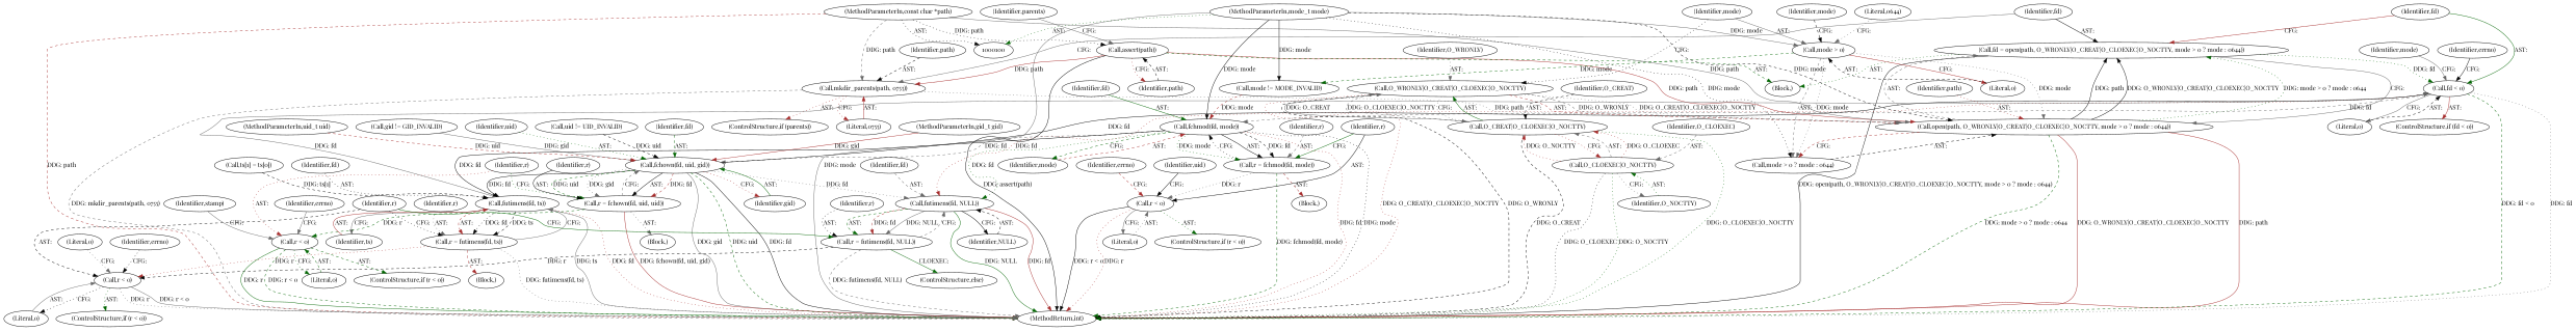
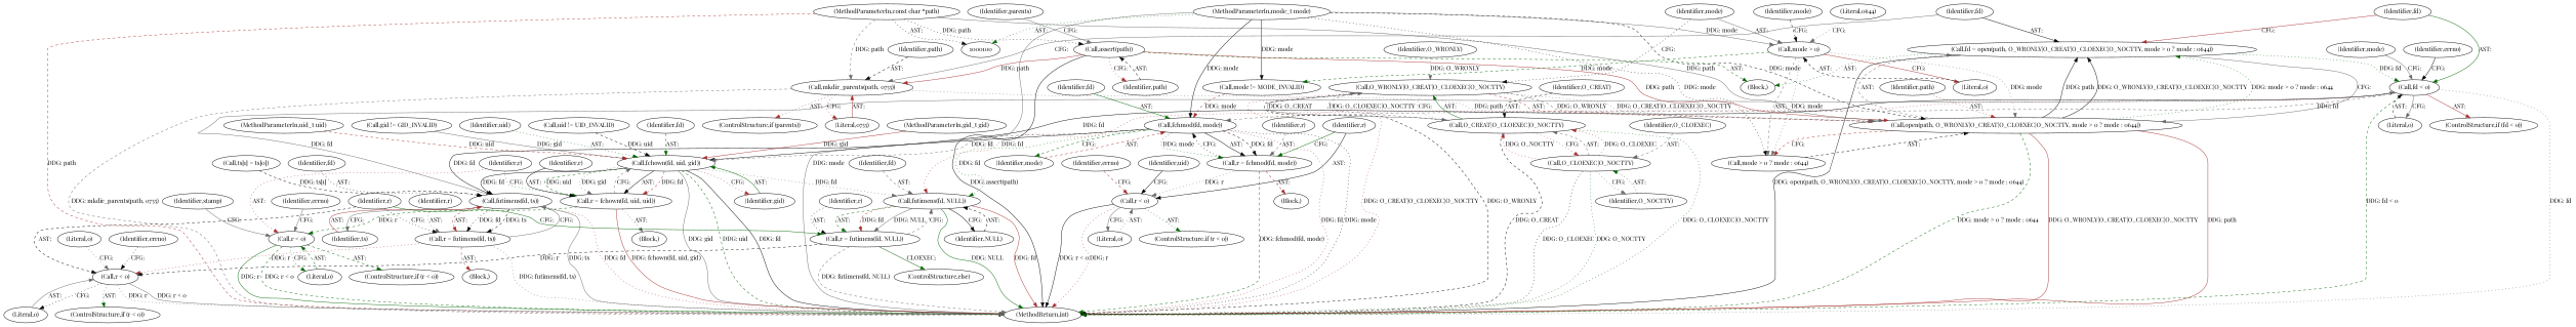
  digraph {
    fontname="Playfair Display"
    node [fontname="Playfair Display"]
    edge [color=gray40 fontname="Playfair Display" style=solid]
    n1 [label="(Call,fd = open(path, O_WRONLY|O_CREAT|O_CLOEXEC|O_NOCTTY, mode > 0 ? mode : 0644))"]
    n2 [label="(Call,open(path, O_WRONLY|O_CREAT|O_CLOEXEC|O_NOCTTY, mode > 0 ? mode : 0644))"]
    n3 [label="(Call,fd < 0)"]
    n4 [label="(Block,)"]
    n5 [label="(MethodReturn,int)"]
    n6 [label="(Call,mode > 0 ? mode : 0644)"]
    n7 [label="(Call,fchmod(fd, mode))"]
    n8 [label="(Call,fchown(fd, uid, gid))"]
    n9 [label="(Call,futimens(fd, NULL))"]
    n10 [label="(Literal,0)"]
    n11 [label="(ControlStructure,if (fd < 0))"]
    n12 [label="(Call,mkdir_parents(path, 0755))"]
    n13 [label="(ControlStructure,if (parents))"]
    n14 [label="(Literal,0755)"]
    n15 [label="(Call,assert(path))"]
    n16 [label="(Identifier,path)"]
    n17 [label="(MethodParameterIn,const char *path)"]
    1000100
    n19 [label="(Call,O_WRONLY|O_CREAT|O_CLOEXEC|O_NOCTTY)"]
    n20 [label="(Call,O_CREAT|O_CLOEXEC|O_NOCTTY)"]
    n21 [label="(Call,O_CLOEXEC|O_NOCTTY)"]
    n22 [label="(Identifier,O_NOCTTY)"]
    n23 [label="(Call,mode > 0)"]
    n24 [label="(Literal,0)"]
    n25 [label="(Call,mode != MODE_INVALID)"]
    n26 [label="(MethodParameterIn,mode_t mode)"]
    n27 [label="(Call,futimens(fd, ts))"]
    n28 [label="(Call,r = fchmod(fd, mode))"]
    n29 [label="(Identifier,mode)"]
    n30 [label="(Call,r = fchown(fd, uid, uid))"]
    n31 [label="(Identifier,gid)"]
    n32 [label="(Call,r = futimens(fd, ts))"]
    n33 [label="(Identifier,ts)"]
    n34 [label="(Call,r = futimens(fd, NULL))"]
    n35 [label="(Identifier,NULL)"]
    n36 [label="(Call,r < 0)"]
    n37 [label="(Block,)"]
    n38 [label="(ControlStructure,if (r < 0))"]
    n39 [label="(Literal,0)"]
    n40 [label="(Call,r < 0)"]
    n41 [label="(Block,)"]
    n42 [label="(Literal,0)"]
    n43 [label="(ControlStructure,if (r < 0))"]
    n44 [label="(Call,r < 0)"]
    n45 [label="(Block,)"]
    n46 [label="(Literal,0)"]
    n47 [label="(ControlStructure,if (r < 0))"]
    n48 [label="(ControlStructure,else)"]
    n49 [label="(Identifier,fd)"]
    n50 [label="(Identifier,r)"]
    n51 [label="(Call,gid != GID_INVALID)"]
    n52 [label="(Call,ts[1] = ts[0])"]
    n53 [label="(Identifier,uid)"]
    n54 [label="(Identifier,errno)"]
    n55 [label="(Identifier,fd)"]
    n56 [label="(Identifier,r)"]
    n57 [label="(Identifier,path)"]
    n58 [label="(Identifier,path)"]
    n59 [label="(Call,uid != UID_INVALID)"]
    n60 [label="(Literal,0)"]
    n61 [label="(Identifier,errno)"]
    n62 [label="(Identifier,errno)"]
    n63 [label="(Identifier,O_CLOEXEC)"]
    n64 [label="(Identifier,uid)"]
    n65 [label="(Identifier,errno)"]
    n66 [label="(Identifier,stamp)"]
    n67 [label="(Identifier,mode)"]
    n68 [label="(Identifier,fd)"]
    n69 [label="(Identifier,mode)"]
    n70 [label="(Identifier,r)"]
    n71 [label="(Identifier,fd)"]
    n72 [label="(Identifier,O_CREAT)"]
    n73 [label="(MethodParameterIn,gid_t gid)"]
    n74 [label="(Identifier,r)"]
    n75 [label="(Identifier,r)"]
    n76 [label="(Identifier,fd)"]
    n77 [label="(Identifier,r)"]
    n78 [label="(Literal,0644)"]
    n79 [label="(MethodParameterIn,uid_t uid)"]
    n80 [label="(Identifier,fd)"]
    n81 [label="(Identifier,r)"]
    n82 [label="(Identifier,parents)"]
    n83 [label="(Identifier,O_WRONLY)"]
    n84 [label="(Identifier,mode)"]
    n1 -> n2 [label="CFG: "]
    n1 -> n3 [color=darkgreen label="DDG: fd" style=dotted]
    n1 -> n4 [color=darkgreen label="AST: " style=dotted]
    n1 -> n5 [color=black label="DDG: open(path, O_WRONLY|O_CREAT|O_CLOEXEC|O_NOCTTY, mode > 0 ? mode : 0644)"]
    n2 -> n1 [label="AST: " style=dashed]
    n2 -> n1 [color=black label="DDG: path"]
    n2 -> n1 [color=black label="DDG: O_WRONLY|O_CREAT|O_CLOEXEC|O_NOCTTY"]
    n2 -> n1 [color=darkgreen label="DDG: mode > 0 ? mode : 0644" style=dotted]
    n2 -> n5 [color=brown label="DDG: O_WRONLY|O_CREAT|O_CLOEXEC|O_NOCTTY"]
    n2 -> n5 [color=brown label="DDG: path"]
    n2 -> n5 [color=darkgreen label="DDG: mode > 0 ? mode : 0644" style=dashed]
    n2 -> n6 [color=brown label="CFG: " style=dashed]
    n3 -> n5 [color=darkgreen label="DDG: fd < 0" style=dashed]
    n3 -> n5 [label="DDG: fd" style=dotted]
    n3 -> n7 [label="DDG: fd" style=dashed]
-   n8 -> n3 [color=black label="DDG: fd"]
+   n3 -> n8 [color=black label="DDG: fd"]
    n3 -> n9 [color=brown label="DDG: fd" style=dotted]
    n3 -> n10 [label="CFG: "]
    n3 -> n11 [color=brown label="AST: "]
    n6 -> n2 [color=black label="AST: " style=dashed]
    n7 -> n5 [color=brown label="DDG: fd" style=dotted]
    n7 -> n5 [color=black label="DDG: mode" style=dotted]
    n7 -> n8 [label="DDG: fd" style=dashed]
    n7 -> n9 [color=darkgreen label="DDG: fd" style=dotted]
    n7 -> n27 [color=black label="DDG: fd"]
    n7 -> n28 [color=black label="AST: "]
    n7 -> n28 [color=black label="DDG: fd" style=dashed]
    n7 -> n28 [color=darkgreen label="DDG: mode" style=dotted]
    n7 -> n29 [color=darkgreen label="CFG: " style=dashed]
    n8 -> n5 [label="DDG: gid"]
    n8 -> n5 [color=darkgreen label="DDG: uid" style=dashed]
    n8 -> n5 [color=black label="DDG: fd"]
    n8 -> n9 [label="DDG: fd" style=dotted]
    n8 -> n27 [color=black label="DDG: fd"]
    n8 -> n30 [color=black label="AST: "]
    n8 -> n30 [color=brown label="DDG: fd" style=dashed]
    n8 -> n30 [color=darkgreen label="DDG: uid" style=dashed]
    n8 -> n30 [label="DDG: gid" style=dotted]
    n8 -> n31 [color=brown label="CFG: " style=dotted]
    n9 -> n5 [color=darkgreen label="DDG: NULL"]
    n9 -> n5 [color=brown label="DDG: fd"]
    n9 -> n34 [color=darkgreen label="AST: " style=dashed]
    n9 -> n34 [color=brown label="DDG: fd" style=dashed]
    n9 -> n34 [label="DDG: NULL"]
    n9 -> n35 [color=black label="CFG: "]
    n10 -> n3 [color=black label="AST: " style=dashed]
    n12 -> n2 [label="DDG: path" style=dotted]
    n12 -> n5 [label="DDG: mkdir_parents(path, 0755)" style=dashed]
    n12 -> n13 [color=brown label="AST: " style=dotted]
    n12 -> n14 [color=brown label="CFG: " style=dotted]
    n14 -> n12 [color=brown label="AST: "]
    n15 -> n2 [color=brown label="DDG: path"]
    n15 -> n4 [color=darkgreen label="AST: " style=dashed]
    n15 -> n5 [color=black label="DDG: assert(path)"]
    n15 -> n12 [color=brown label="DDG: path"]
    n15 -> n16 [color=brown label="CFG: " style=dotted]
    n16 -> n15 [color=black label="AST: " style=dashed]
    n17 -> n2 [label="DDG: path"]
    n17 -> n5 [color=brown label="DDG: path" style=dashed]
    n17 -> n12 [label="DDG: path" style=dashed]
    n17 -> n15 [color=black label="DDG: path" style=dotted]
    n17 -> 1000100 [color=black label="AST: " style=dotted]
    n19 -> n2 [color=brown label="AST: " style=dashed]
    n19 -> n2 [label="DDG: O_WRONLY" style=dashed]
    n19 -> n2 [label="DDG: O_CREAT|O_CLOEXEC|O_NOCTTY" style=dotted]
    n19 -> n5 [color=brown label="DDG: O_CREAT|O_CLOEXEC|O_NOCTTY" style=dotted]
    n19 -> n5 [color=black label="DDG: O_WRONLY" style=dashed]
    n19 -> n20 [label="CFG: " style=dotted]
    n20 -> n5 [color=darkgreen label="DDG: O_CLOEXEC|O_NOCTTY" style=dotted]
    n20 -> n5 [color=black label="DDG: O_CREAT" style=dashed]
    n20 -> n19 [color=darkgreen label="AST: "]
    n20 -> n19 [label="DDG: O_CREAT"]
    n20 -> n19 [label="DDG: O_CLOEXEC|O_NOCTTY" style=dashed]
    n20 -> n21 [color=brown label="CFG: " style=dotted]
    n21 -> n5 [color=black label="DDG: O_CLOEXEC" style=dotted]
    n21 -> n5 [color=darkgreen label="DDG: O_NOCTTY" style=dotted]
    n21 -> n20 [label="AST: " style=dashed]
    n21 -> n20 [color=brown label="DDG: O_CLOEXEC" style=dotted]
    n21 -> n20 [color=brown label="DDG: O_NOCTTY" style=dotted]
    n21 -> n22 [label="CFG: " style=dotted]
    n22 -> n21 [color=darkgreen label="AST: " style=dotted]
    n23 -> n2 [label="DDG: mode" style=dotted]
    n23 -> n6 [label="AST: " style=dashed]
    n23 -> n6 [label="DDG: mode" style=dotted]
    n23 -> n24 [color=brown label="CFG: "]
    n23 -> n25 [color=darkgreen label="DDG: mode" style=dashed]
    n24 -> n23 [color=black label="AST: " style=dashed]
    n25 -> n7 [color=brown label="DDG: mode" style=dashed]
    n26 -> n2 [color=black label="DDG: mode" style=dashed]
    n26 -> n5 [label="DDG: mode"]
    n26 -> n6 [color=black label="DDG: mode" style=dotted]
    n26 -> n7 [color=black label="DDG: mode"]
    n26 -> 1000100 [color=darkgreen label="AST: " style=dotted]
    n26 -> n23 [label="DDG: mode"]
    n26 -> n25 [color=black label="DDG: mode"]
    n27 -> n3 [label="DDG: fd"]
    n27 -> n5 [label="DDG: ts"]
    n27 -> n5 [color=brown label="DDG: fd" style=dotted]
    n27 -> n32 [color=brown label="AST: " style=dashed]
    n27 -> n32 [color=black label="DDG: fd" style=dotted]
    n27 -> n32 [color=black label="DDG: ts" style=dashed]
    n27 -> n33 [label="CFG: "]
    n28 -> n5 [color=darkgreen label="DDG: fchmod(fd, mode)" style=dashed]
    n28 -> n7 [color=black label="CFG: " style=dotted]
    n28 -> n36 [label="DDG: r" style=dotted]
    n28 -> n37 [color=brown label="AST: " style=dashed]
    n29 -> n7 [color=brown label="AST: " style=dashed]
    n30 -> n5 [color=brown label="DDG: fchown(fd, uid, gid)"]
    n30 -> n8 [label="CFG: " style=dashed]
    n30 -> n40 [color=darkgreen label="DDG: r" style=dashed]
    n30 -> n41 [label="AST: " style=dotted]
    n31 -> n8 [color=darkgreen label="AST: "]
    n32 -> n5 [label="DDG: futimens(fd, ts)" style=dotted]
    n32 -> n27 [label="CFG: "]
    n32 -> n44 [color=brown label="DDG: r" style=dotted]
    n32 -> n45 [color=brown label="AST: " style=dashed]
    n33 -> n27 [color=brown label="AST: "]
    n34 -> n5 [label="DDG: futimens(fd, NULL)" style=dashed]
    n34 -> n9 [label="CFG: " style=dashed]
    n34 -> n44 [color=black label="DDG: r" style=dashed]
    n34 -> n48 [color=darkgreen label="CLOEXEC: "]
    n35 -> n9 [color=black label="AST: " style=dashed]
    n36 -> n5 [color=black label="DDG: r < 0"]
    n36 -> n5 [color=brown label="DDG: r" style=dotted]
    n36 -> n38 [color=darkgreen label="AST: " style=dotted]
    n36 -> n39 [label="CFG: "]
    n39 -> n36 [label="AST: " style=dotted]
    n40 -> n5 [color=darkgreen label="DDG: r < 0" style=dashed]
    n40 -> n5 [color=darkgreen label="DDG: r"]
    n40 -> n42 [color=darkgreen label="CFG: " style=dotted]
    n40 -> n43 [color=darkgreen label="AST: " style=dashed]
    n42 -> n40 [color=darkgreen label="AST: " style=dashed]
    n44 -> n5 [label="DDG: r" style=dotted]
    n44 -> n5 [label="DDG: r < 0"]
    n44 -> n46 [color=black label="CFG: " style=dotted]
    n44 -> n47 [color=darkgreen label="AST: " style=dotted]
    n46 -> n44 [label="AST: "]
    n49 -> n9 [label="AST: " style=dashed]
    n50 -> n28 [color=darkgreen label="CFG: "]
    n50 -> n36 [color=black label="AST: "]
    n51 -> n8 [label="DDG: gid"]
    n52 -> n27 [color=black label="DDG: ts[1]" style=dashed]
    n53 -> n8 [color=darkgreen label="AST: " style=dotted]
    n54 -> n3 [color=black label="CFG: "]
    n55 -> n7 [color=darkgreen label="AST: "]
    n56 -> n32 [color=black label="CFG: " style=dotted]
    n56 -> n34 [color=darkgreen label="CFG: "]
    n56 -> n44 [color=black label="AST: " style=dashed]
    n57 -> n2 [color=brown label="AST: " style=dotted]
    n58 -> n12 [color=black label="AST: " style=dashed]
    n59 -> n8 [color=black label="DDG: uid" style=dashed]
    n60 -> n44 [label="CFG: " style=dotted]
    n61 -> n36 [color=brown label="CFG: " style=dashed]
    n62 -> n40 [label="CFG: "]
    n63 -> n21 [label="AST: " style=dashed]
    n64 -> n36 [color=black label="CFG: "]
    n65 -> n44 [color=black label="CFG: " style=dotted]
    n66 -> n40 [label="CFG: "]
    n67 -> n19 [color=black label="CFG: " style=dotted]
    n67 -> n23 [label="AST: "]
    n68 -> n8 [color=darkgreen label="AST: " style=dashed]
    n69 -> n23 [color=black label="CFG: " style=dashed]
    n70 -> n34 [color=black label="AST: " style=dotted]
    n71 -> n1 [color=brown label="CFG: "]
    n71 -> n3 [color=darkgreen label="AST: "]
    n72 -> n20 [color=black label="AST: " style=dashed]
    n73 -> n8 [color=brown label="DDG: gid"]
    n74 -> n28 [label="AST: " style=dashed]
    n75 -> n30 [color=darkgreen label="CFG: " style=dotted]
    n75 -> n40 [color=brown label="AST: " style=dotted]
    n76 -> n27 [color=black label="AST: " style=dotted]
    n77 -> n32 [label="AST: " style=dotted]
    n78 -> n23 [label="CFG: " style=dotted]
    n79 -> n8 [color=brown label="DDG: uid" style=dashed]
    n80 -> n1 [color=black label="AST: "]
    n80 -> n12 [label="CFG: "]
    n81 -> n30 [color=black label="AST: "]
    n82 -> n15 [label="CFG: "]
-   n83 -> n19 [label="AST: " style=dotted]
+   n83 -> n19 [label="DDG: O_WRONLY" style=dotted]
    n84 -> n3 [label="CFG: "]
  }
